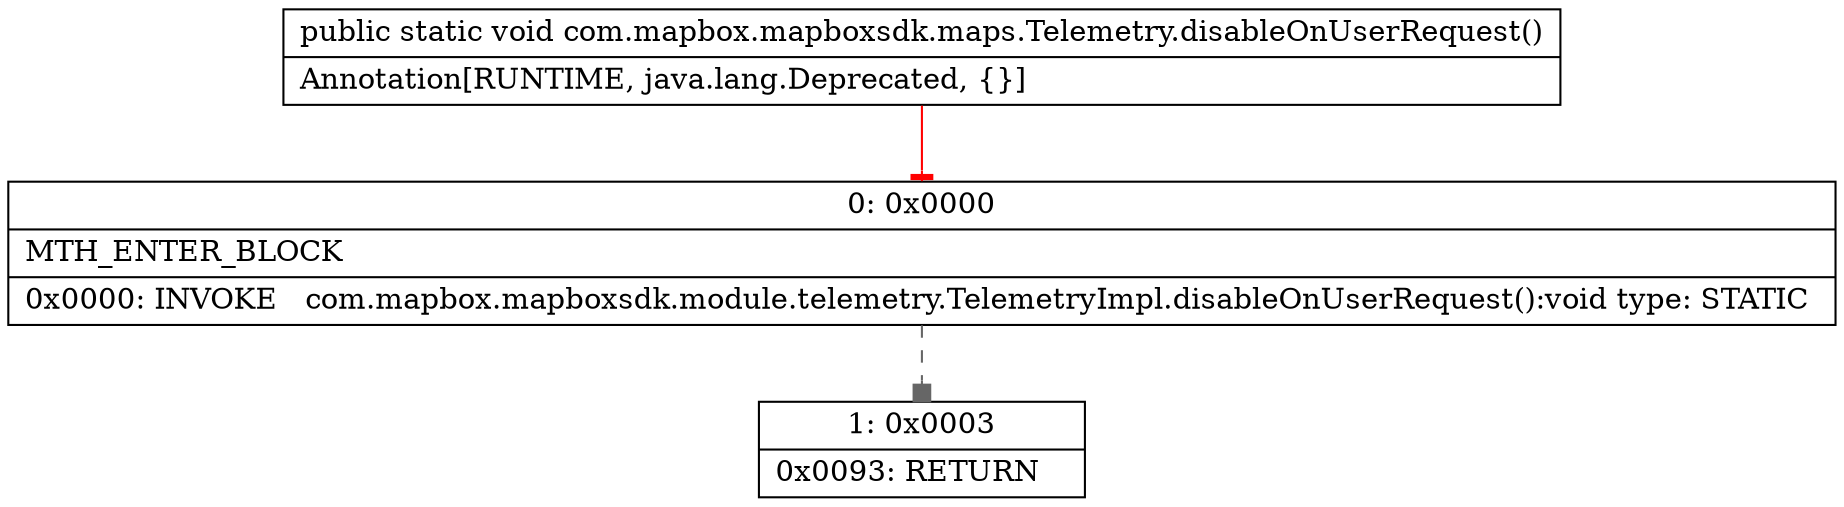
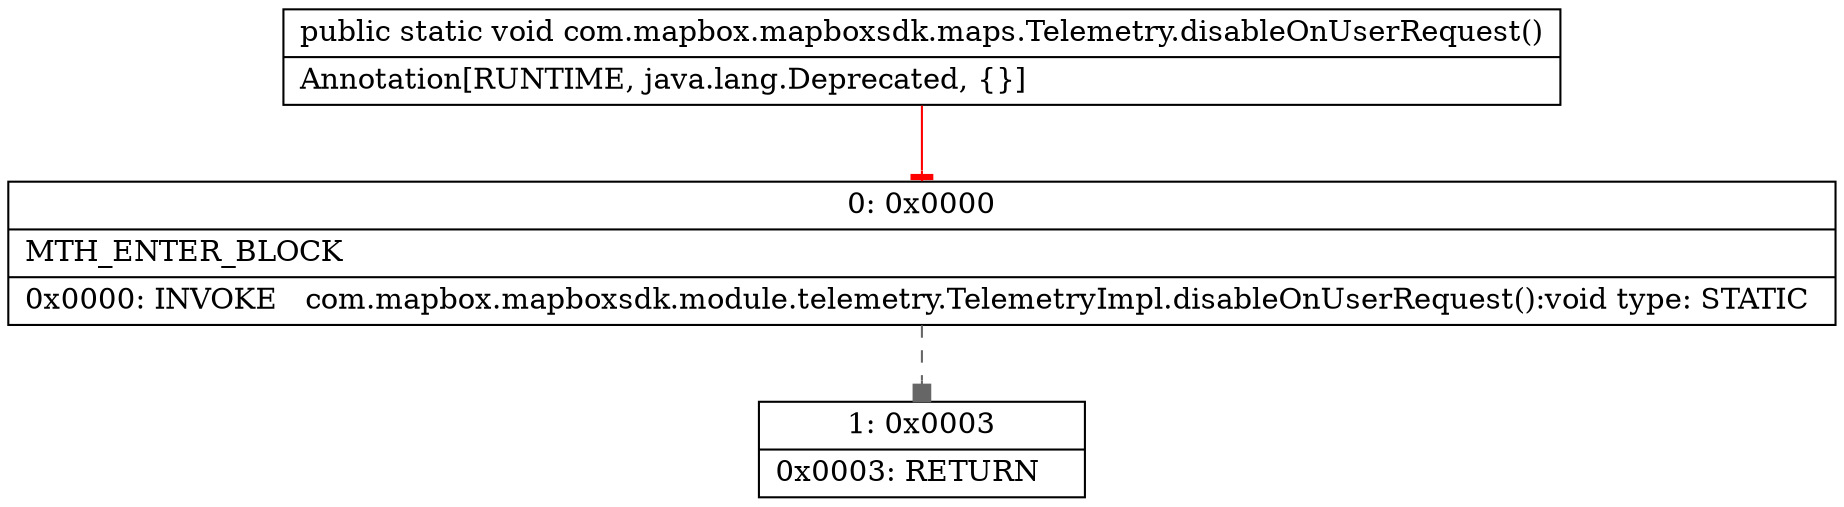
  digraph {
    node [shape=record]
    n1 [label="{0\:\ 0x0000|MTH_ENTER_BLOCK\l|0x0000: INVOKE   com.mapbox.mapboxsdk.module.telemetry.TelemetryImpl.disableOnUserRequest():void type: STATIC \l}"]
-   n2 [label="{1\:\ 0x0003|0x0093: RETURN   \l}"]
+   n2 [label="{1\:\ 0x0003|0x0003: RETURN   \l}"]
    n3 [label="{public static void com.mapbox.mapboxsdk.maps.Telemetry.disableOnUserRequest()  | Annotation[RUNTIME, java.lang.Deprecated, \{\}]\l}"]
    n1 -> n2 [color=gray40 style=dashed arrowhead=box]
    n3 -> n1 [color=red style=solid arrowhead=tee]
  }
